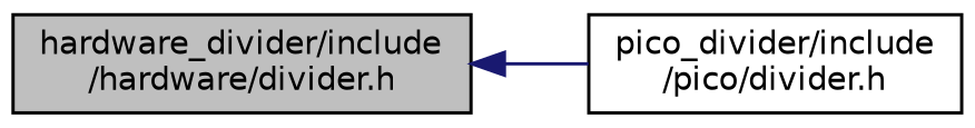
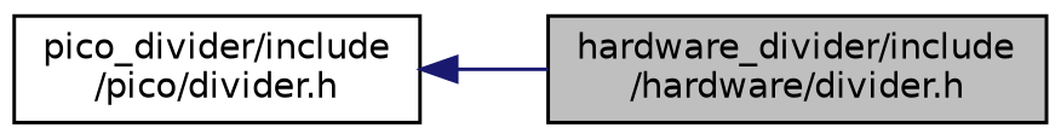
  digraph {
    rankdir=LR
    node [color=black fontname=Helvetica fontsize=10 shape=record style=filled]
    n1 [fillcolor=grey75 fontcolor=black height=0.2 label="hardware_divider/include\l/hardware/divider.h" width=0.4]
    n2 [fillcolor=white height=0.2 label="pico_divider/include\l/pico/divider.h" width=0.4]
-   n1 -> n2 [color=midnightblue dir=back fontname=Helvetica fontsize=10 labelfontname=Helvetica labelfontsize=10 style=solid]
+   n2 -> n1 [color=midnightblue dir=back fontname=Helvetica fontsize=10 labelfontname=Helvetica labelfontsize=10 style=solid]
  }
